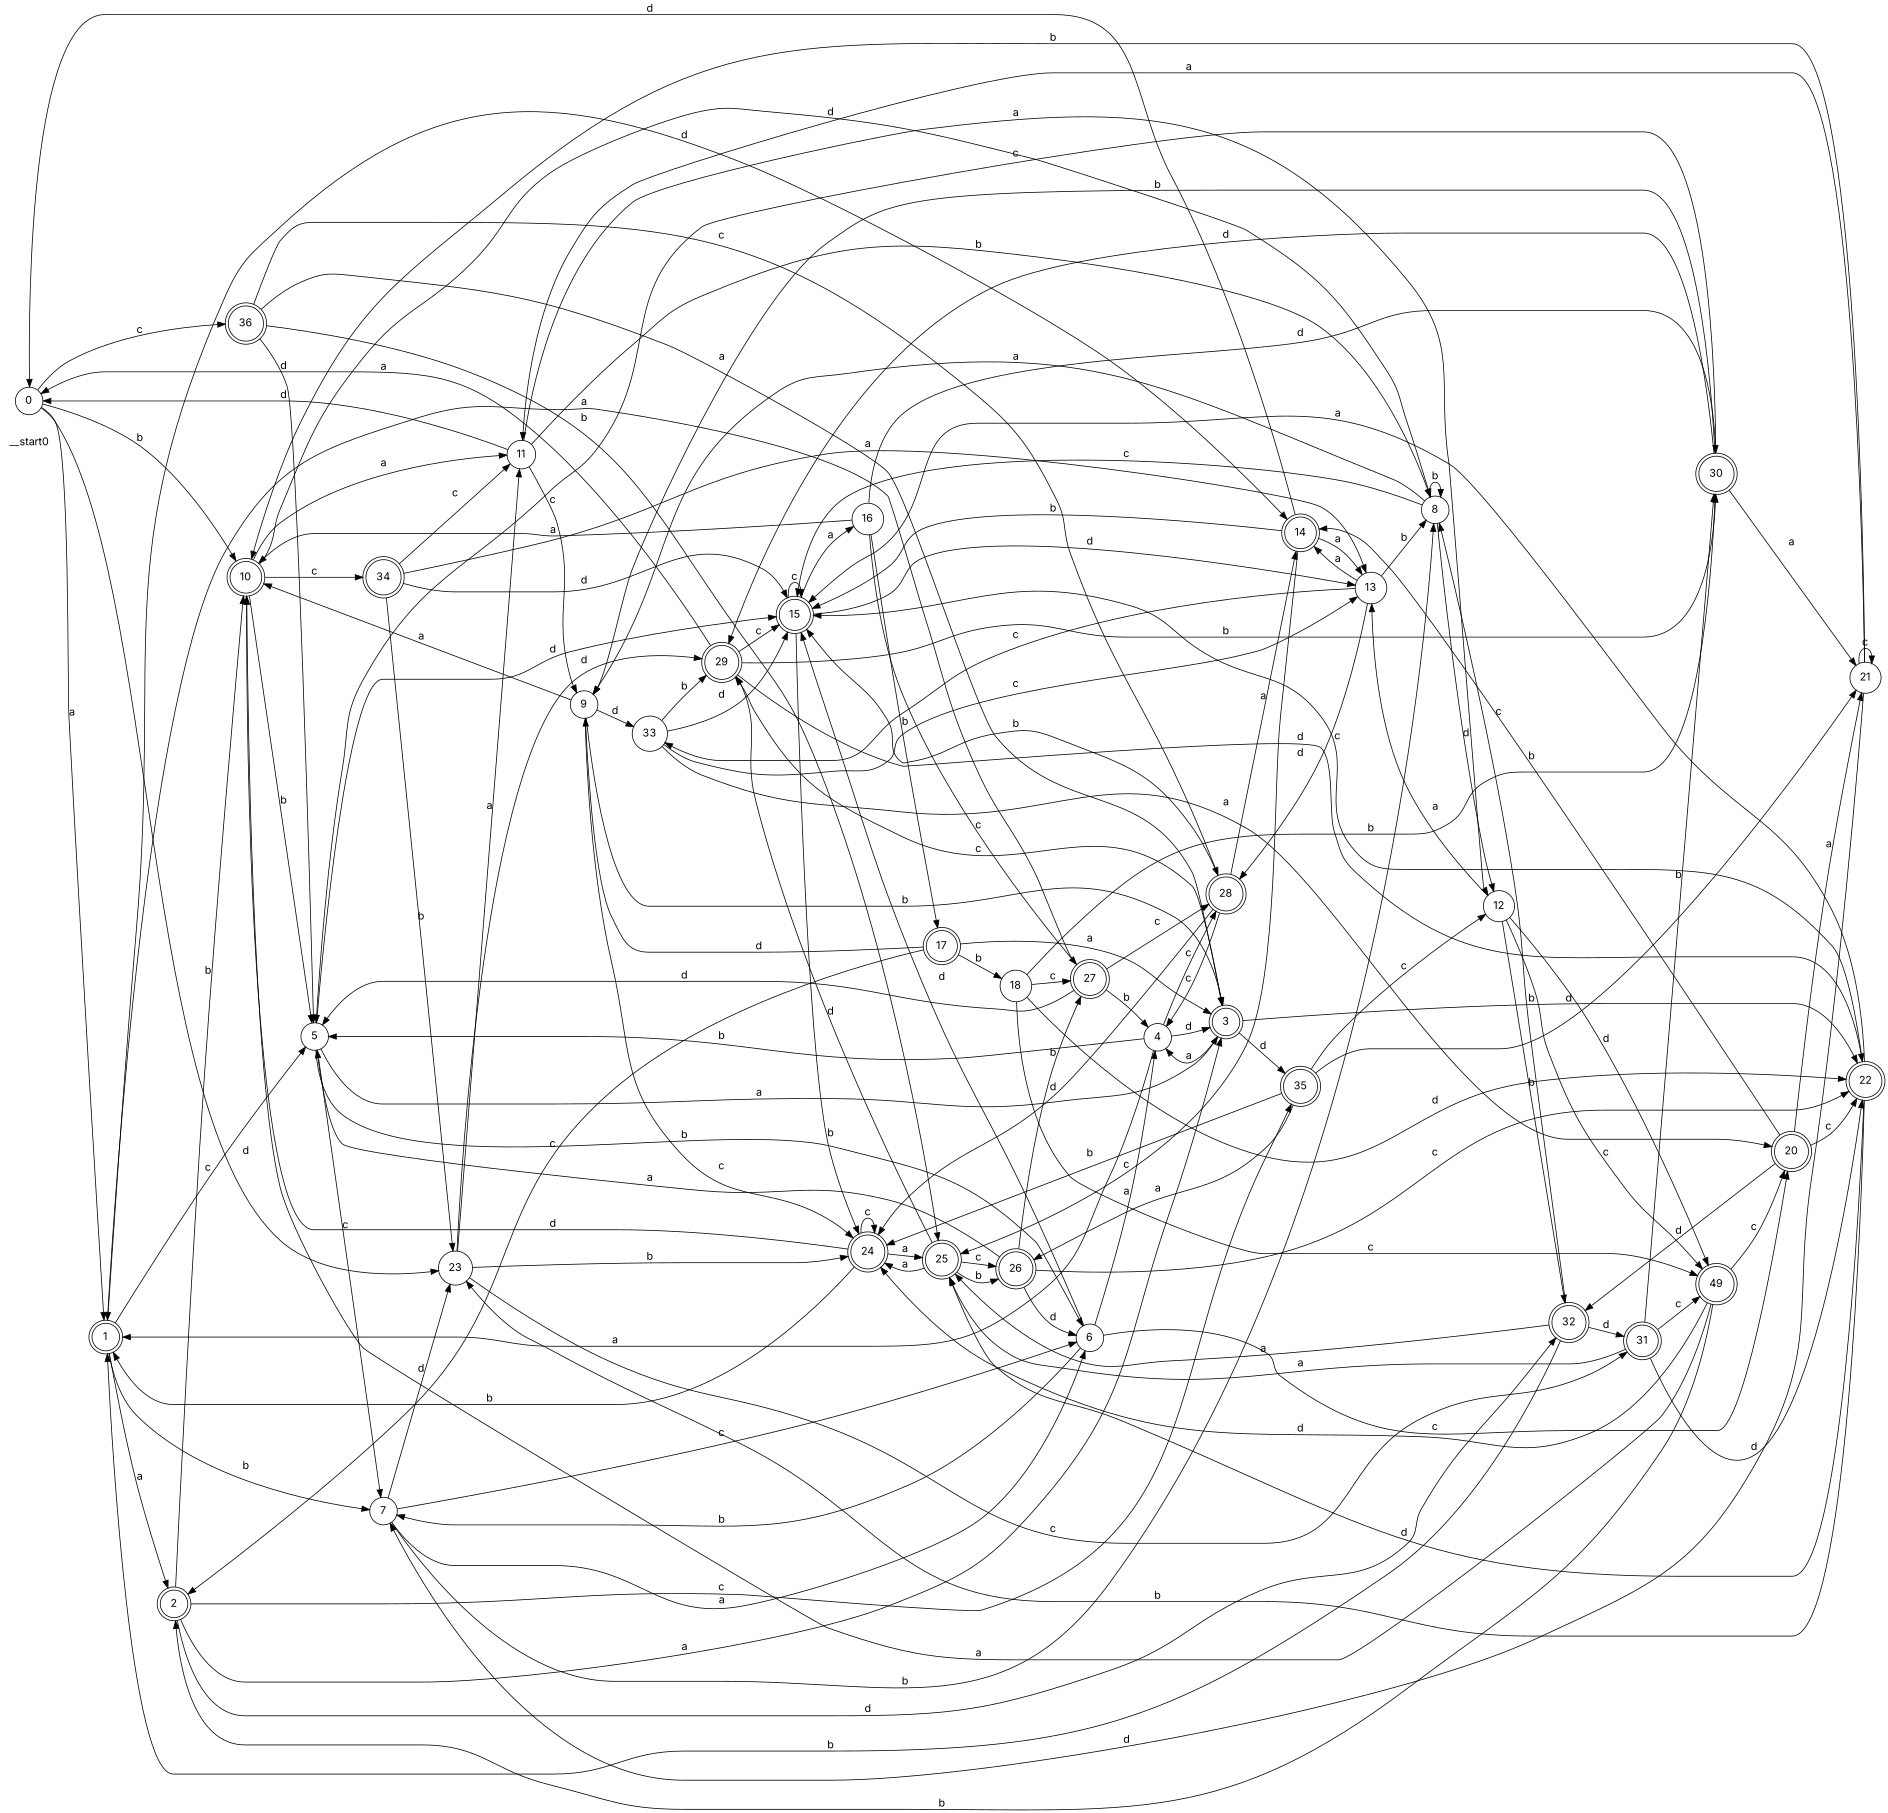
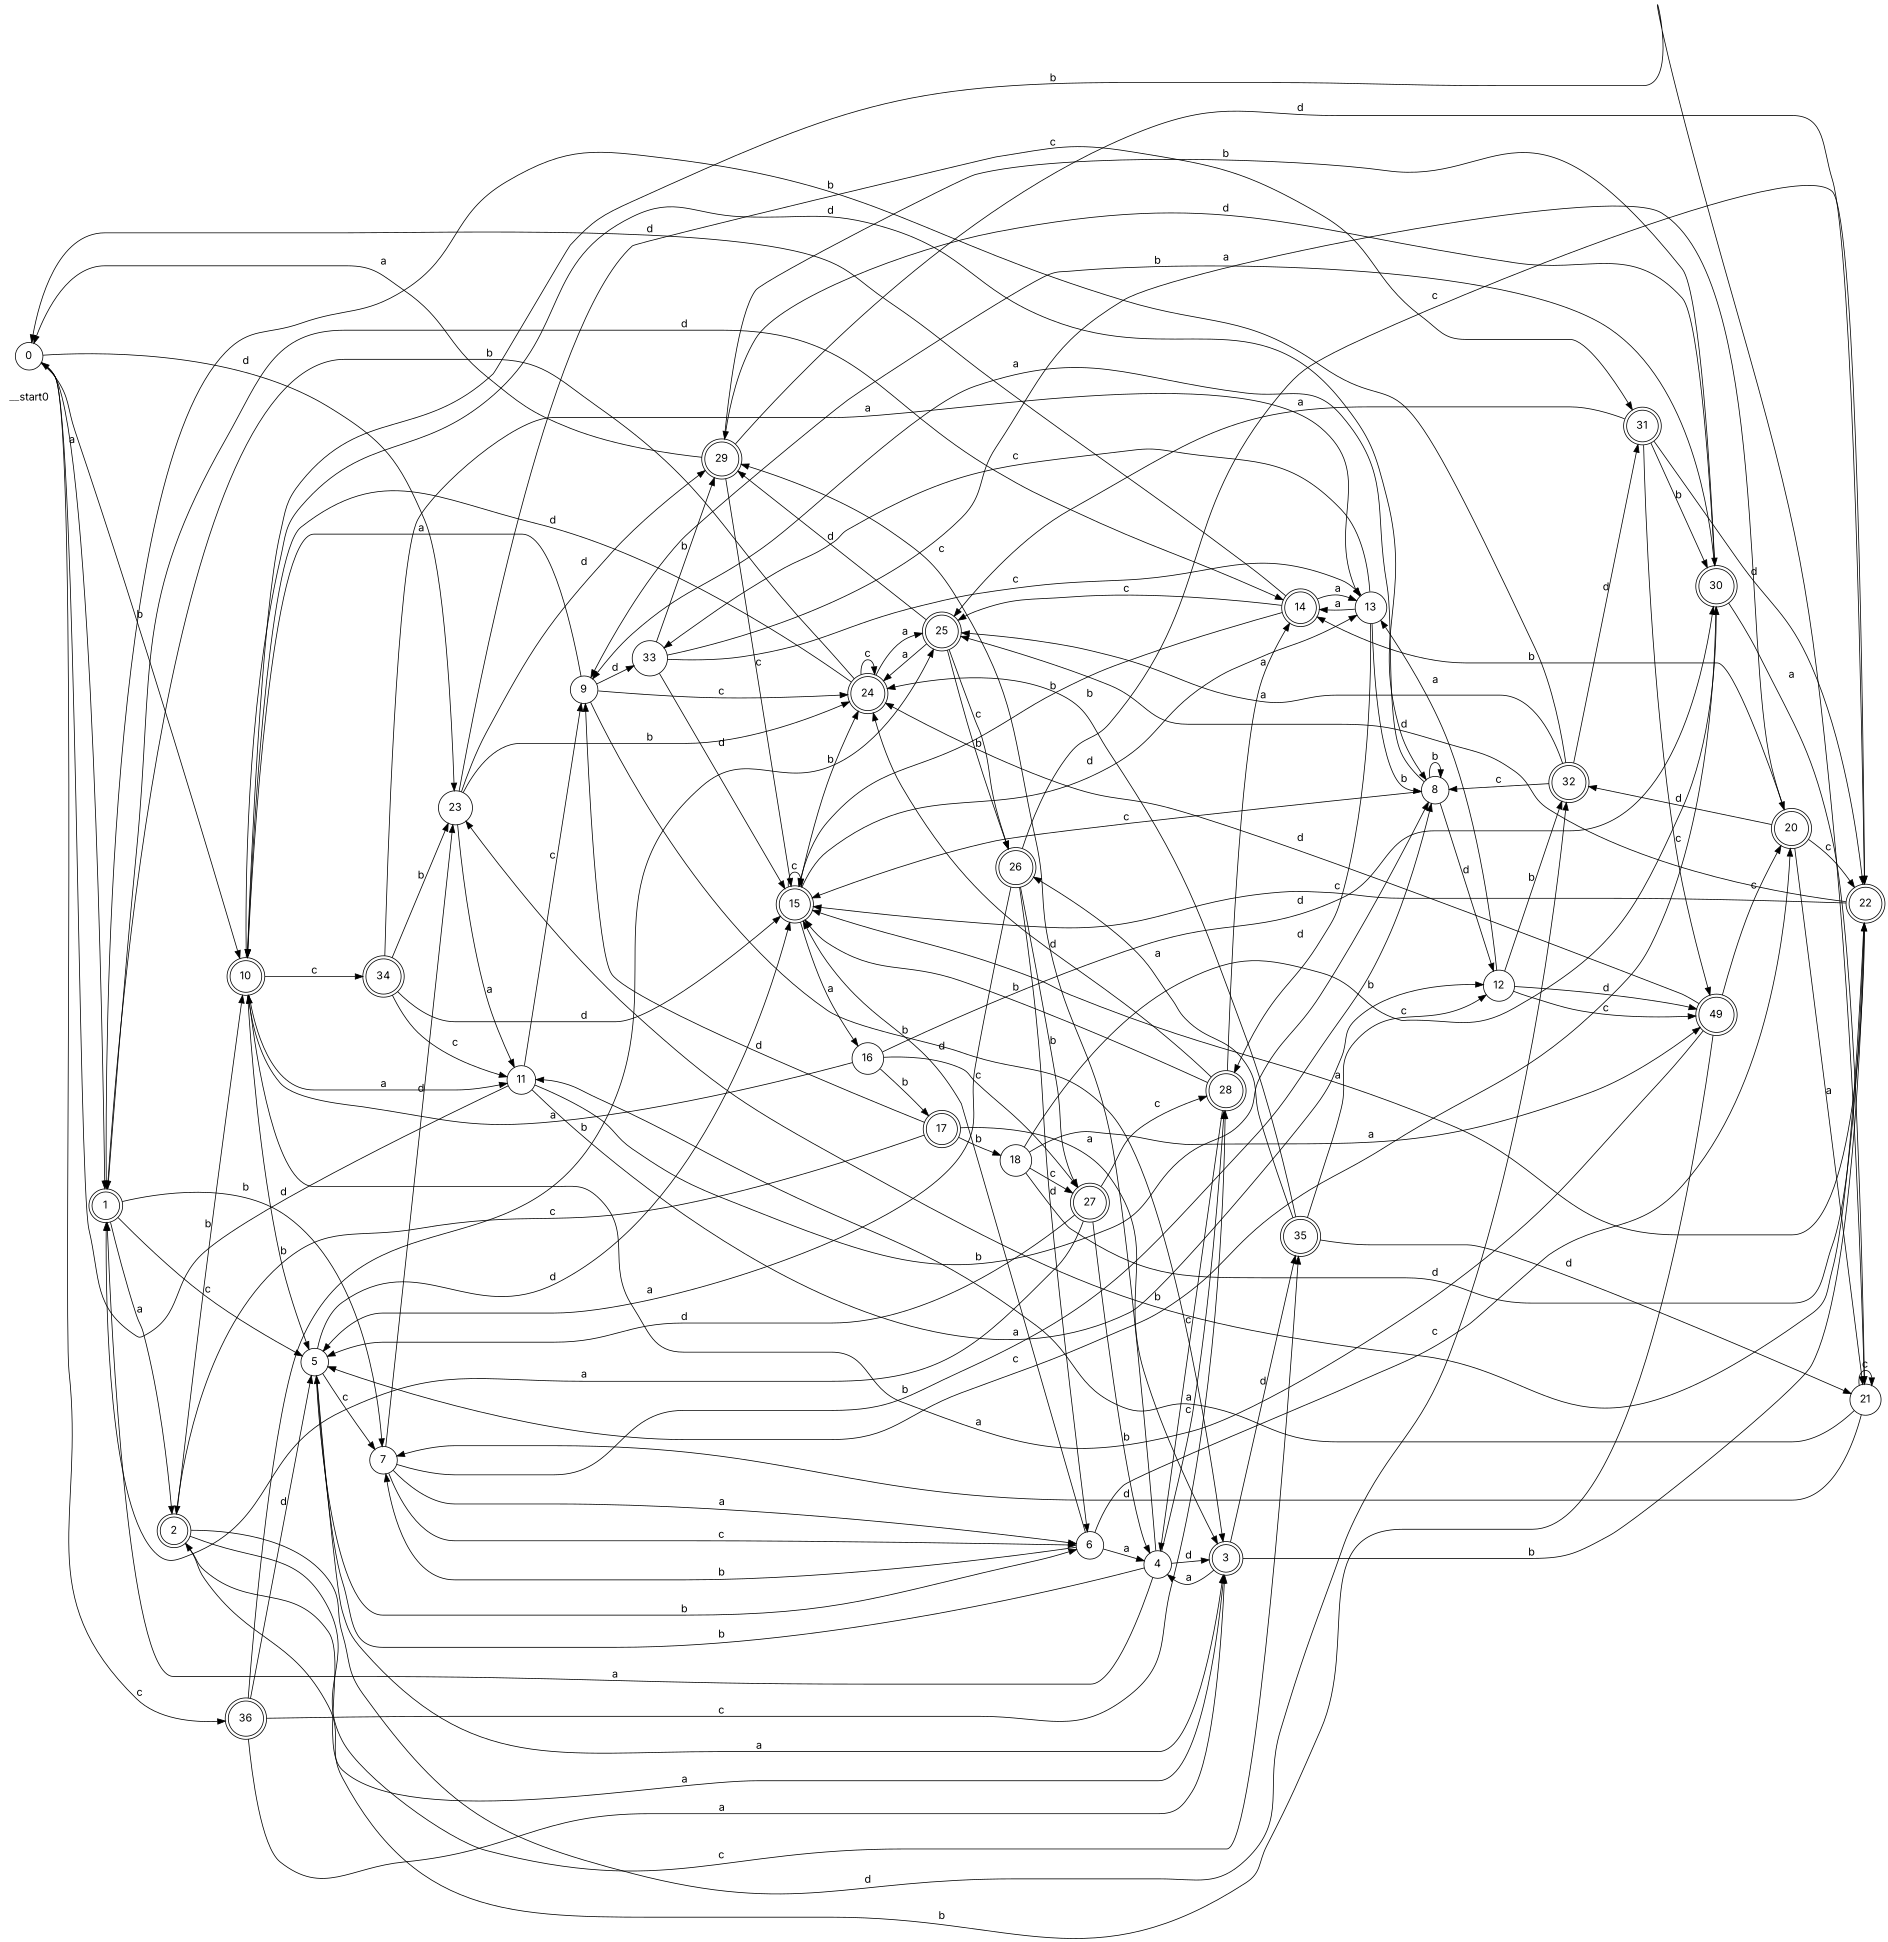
  digraph {
    fontname=Inter
    rankdir=LR
    node [fontname=Inter shape=doublecircle color=black fillcolor=white style="rounded,filled"]
    edge [fontname=Inter]
    __start0 [shape=none color="" fillcolor="" style=""]
    n2 [label=0 shape=circle style=filled]
    n3 [label=1]
    n4 [label=10]
    n5 [label=23 shape=circle style=filled]
    n6 [label=36]
    n7 [label=2]
    n8 [label=5 shape=circle style=filled]
    n9 [label=7 shape=circle style=filled]
    n10 [label=14]
    n11 [label=8 shape=circle style=filled]
    n12 [label=11 shape=circle style=filled]
    n13 [label=34]
    n14 [label=29]
    n15 [label=24]
    n16 [label=31]
    n17 [label=3]
    n18 [label=28]
    n19 [label=25]
    n20 [label=32]
    n21 [label=35]
    n22 [label=6 shape=circle style=filled]
    n23 [label=15]
    n24 [label=13 shape=circle style=filled]
    n25 [label=4 shape=circle style=filled]
    n26 [label=22]
    n27 [label=12 shape=circle style=filled]
    n28 [label=21 shape=circle style=filled]
    n29 [label=26]
    n30 [label=30]
    n31 [label=20]
    n32 [label=16 shape=circle style=filled]
    n33 [label=9 shape=circle style=filled]
    n34 [label=33 shape=circle style=filled]
    n35 [label=49]
    n36 [label=17]
    n37 [label=27]
    n38 [label=18 shape=circle style=filled]
    n2 -> n3 [label=a]
    n2 -> n4 [label=b]
    n2 -> n5 [label=d]
    n2 -> n6 [label=c]
    n3 -> n7 [label=a]
    n3 -> n8 [label=c]
    n3 -> n9 [label=b]
    n3 -> n10 [label=d]
    n4 -> n8 [label=b]
    n4 -> n11 [label=d]
    n4 -> n12 [label=a]
    n4 -> n13 [label=c]
    n5 -> n12 [label=a]
    n5 -> n14 [label=d]
    n5 -> n15 [label=b]
    n5 -> n16 [label=c]
    n6 -> n8 [label=d]
    n6 -> n17 [label=a]
    n6 -> n18 [label=c]
    n6 -> n19 [label=b]
    n7 -> n4 [label=b]
    n7 -> n17 [label=a]
    n7 -> n20 [label=d]
    n7 -> n21 [label=c]
    n8 -> n9 [label=c]
    n8 -> n17 [label=a]
    n8 -> n22 [label=b]
    n8 -> n23 [label=d]
    n9 -> n5 [label=d]
    n9 -> n11 [label=b]
    n9 -> n22 [label=a]
    n9 -> n22 [label=c]
    n10 -> n2 [label=d]
    n10 -> n19 [label=c]
    n10 -> n23 [label=b]
    n10 -> n24 [label=a]
    n11 -> n11 [label=b]
    n11 -> n23 [label=c]
    n11 -> n27 [label=d]
    n11 -> n33 [label=a]
    n12 -> n2 [label=d]
    n12 -> n11 [label=b]
    n12 -> n27 [label=a]
    n12 -> n33 [label=c]
    n13 -> n5 [label=b]
    n13 -> n12 [label=c]
    n13 -> n23 [label=d]
    n13 -> n24 [label=a]
    n14 -> n2 [label=a]
    n14 -> n23 [label=c]
    n14 -> n26 [label=d]
    n14 -> n30 [label=b]
    n15 -> n3 [label=b]
    n15 -> n4 [label=d]
    n15 -> n15 [label=c]
    n15 -> n19 [label=a]
    n16 -> n19 [label=a]
    n16 -> n26 [label=d]
    n16 -> n30 [label=b]
    n16 -> n35 [label=c]
-   n17 -> n14 [label=c]
+   n25 -> n14 [label=c]
    n17 -> n21 [label=d]
    n17 -> n25 [label=a]
    n17 -> n26 [label=b]
    n18 -> n10 [label=a]
    n18 -> n15 [label=d]
    n18 -> n23 [label=b]
    n18 -> n25 [label=c]
    n19 -> n14 [label=d]
    n19 -> n15 [label=a]
    n19 -> n29 [label=b]
    n19 -> n29 [label=c]
    n20 -> n3 [label=b]
    n20 -> n11 [label=c]
    n20 -> n16 [label=d]
    n20 -> n19 [label=a]
    n21 -> n15 [label=b]
    n21 -> n27 [label=c]
    n21 -> n28 [label=d]
    n21 -> n29 [label=a]
    n22 -> n9 [label=b]
    n22 -> n23 [label=d]
    n22 -> n25 [label=a]
    n22 -> n31 [label=c]
    n23 -> n15 [label=b]
    n23 -> n23 [label=c]
    n23 -> n24 [label=d]
    n23 -> n32 [label=a]
    n24 -> n10 [label=a]
    n24 -> n11 [label=b]
    n24 -> n18 [label=d]
    n24 -> n34 [label=c]
    n25 -> n3 [label=a]
    n25 -> n8 [label=b]
    n25 -> n17 [label=d]
    n25 -> n18 [label=c]
    n26 -> n5 [label=b]
    n26 -> n19 [label=d]
    n26 -> n23 [label=a]
    n26 -> n23 [label=c]
    n27 -> n20 [label=b]
    n27 -> n24 [label=a]
    n27 -> n35 [label=c]
    n27 -> n35 [label=d]
    n28 -> n4 [label=b]
    n28 -> n9 [label=d]
    n28 -> n12 [label=a]
    n28 -> n28 [label=c]
    n29 -> n8 [label=a]
    n29 -> n22 [label=d]
    n29 -> n26 [label=c]
    n29 -> n37 [label=b]
    n30 -> n8 [label=c]
    n30 -> n14 [label=d]
    n30 -> n28 [label=a]
    n30 -> n33 [label=b]
    n31 -> n10 [label=b]
    n31 -> n20 [label=d]
    n31 -> n26 [label=c]
    n31 -> n28 [label=a]
    n32 -> n4 [label=a]
    n32 -> n30 [label=d]
    n32 -> n36 [label=b]
    n32 -> n37 [label=c]
    n33 -> n4 [label=a]
    n33 -> n15 [label=c]
    n33 -> n17 [label=b]
    n33 -> n34 [label=d]
    n34 -> n14 [label=b]
    n34 -> n23 [label=d]
    n34 -> n24 [label=c]
    n34 -> n31 [label=a]
    n35 -> n4 [label=a]
    n35 -> n7 [label=b]
    n35 -> n15 [label=d]
    n35 -> n31 [label=c]
    n36 -> n7 [label=c]
    n36 -> n17 [label=a]
    n36 -> n33 [label=d]
    n36 -> n38 [label=b]
    n37 -> n3 [label=a]
    n37 -> n8 [label=d]
    n37 -> n18 [label=c]
    n37 -> n25 [label=b]
    n38 -> n26 [label=d]
    n38 -> n30 [label=b]
-   n38 -> n35 [label=c]
+   n38 -> n35 [label=a]
    n38 -> n37 [label=c]
  }
